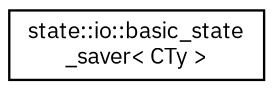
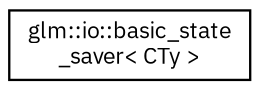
  digraph {
    rankdir=LR
    fontname="IBM Plex Sans"
-   n1 [color=black fillcolor=white fontname="IBM Plex Sans" fontsize=10 height=0.2 label="state::io::basic_state\l_saver\< CTy \>" shape=record style=filled width=0.4]
+   n1 [color=black fillcolor=white fontname="IBM Plex Sans" fontsize=10 height=0.2 label="glm::io::basic_state\l_saver\< CTy \>" shape=record style=filled width=0.4]
  }
